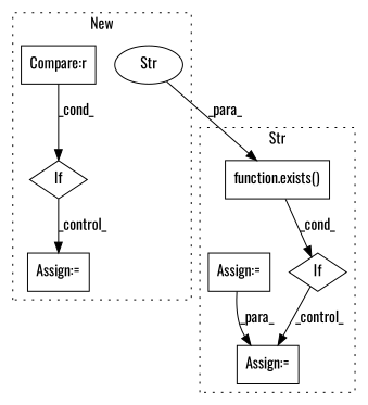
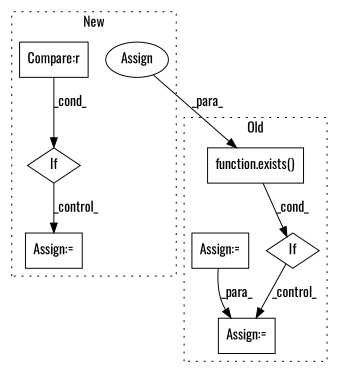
  digraph {
    fontname=Oswald
    node [a=68 fontname=Oswald l=3 shape=box]
    edge [fontname=Oswald]
    n1 [a=75 l="7,1" label="function.exists()" s="2877,2893"]
    n2 [a=96 label=If s=2870 shape=diamond]
    n3 [label="Assign:=" s=2907]
    n4 [label="Assign:=" s=2220]
    n5 [a=96 label=If s=4284 shape=diamond]
    n6 [l=16 label="Assign:=" s=4436]
    n7 [a=40 l=34 label="Compare:r" s=4287]
-   n8 [a=66 l=17 label=Str s=4288 shape=ellipse]
+   n8 [a=66 l=17 label=Assign s=4288 shape=ellipse]
    subgraph cluster_1 {
-     label=Str
+     label=Old
      style=dotted
      n1
      n2
      n3
      n4
    }
    subgraph cluster_2 {
      label=New
      style=dotted
      n5
      n6
      n7
      n8
    }
    n1 -> n2 [label=_cond_]
    n2 -> n3 [label=_control_]
    n4 -> n3 [label=_para_]
    n5 -> n6 [label=_control_]
    n7 -> n5 [label=_cond_]
    n8 -> n1 [label=_para_]
  }
